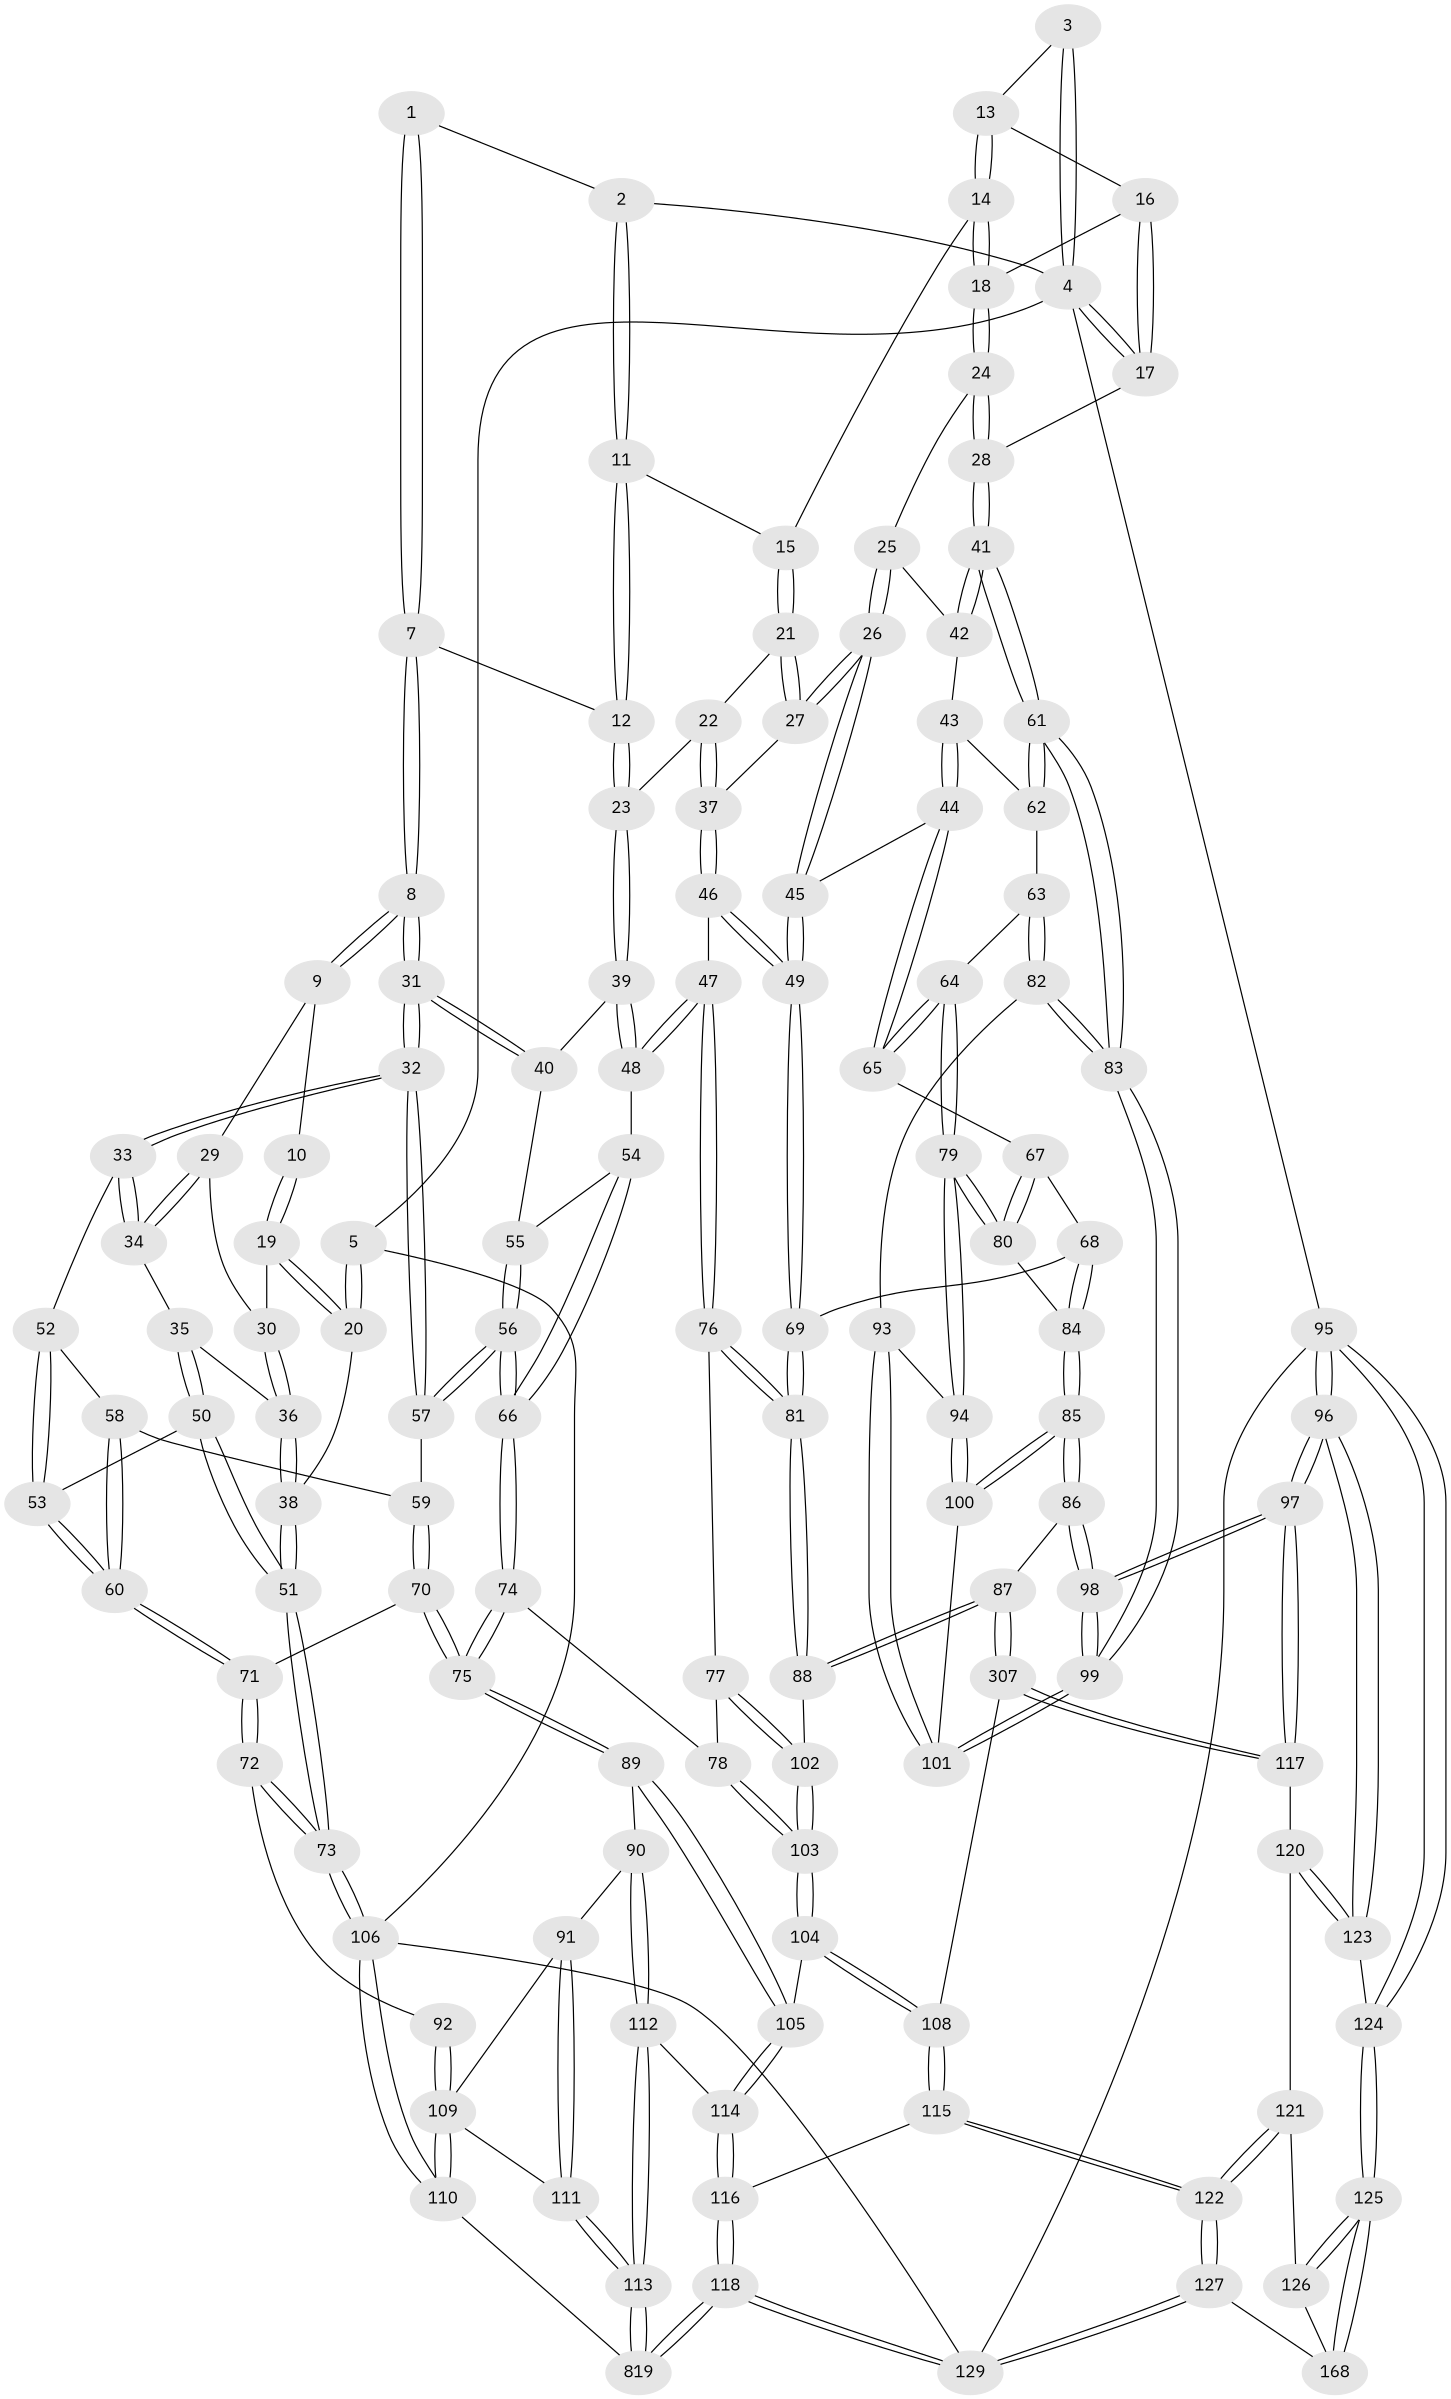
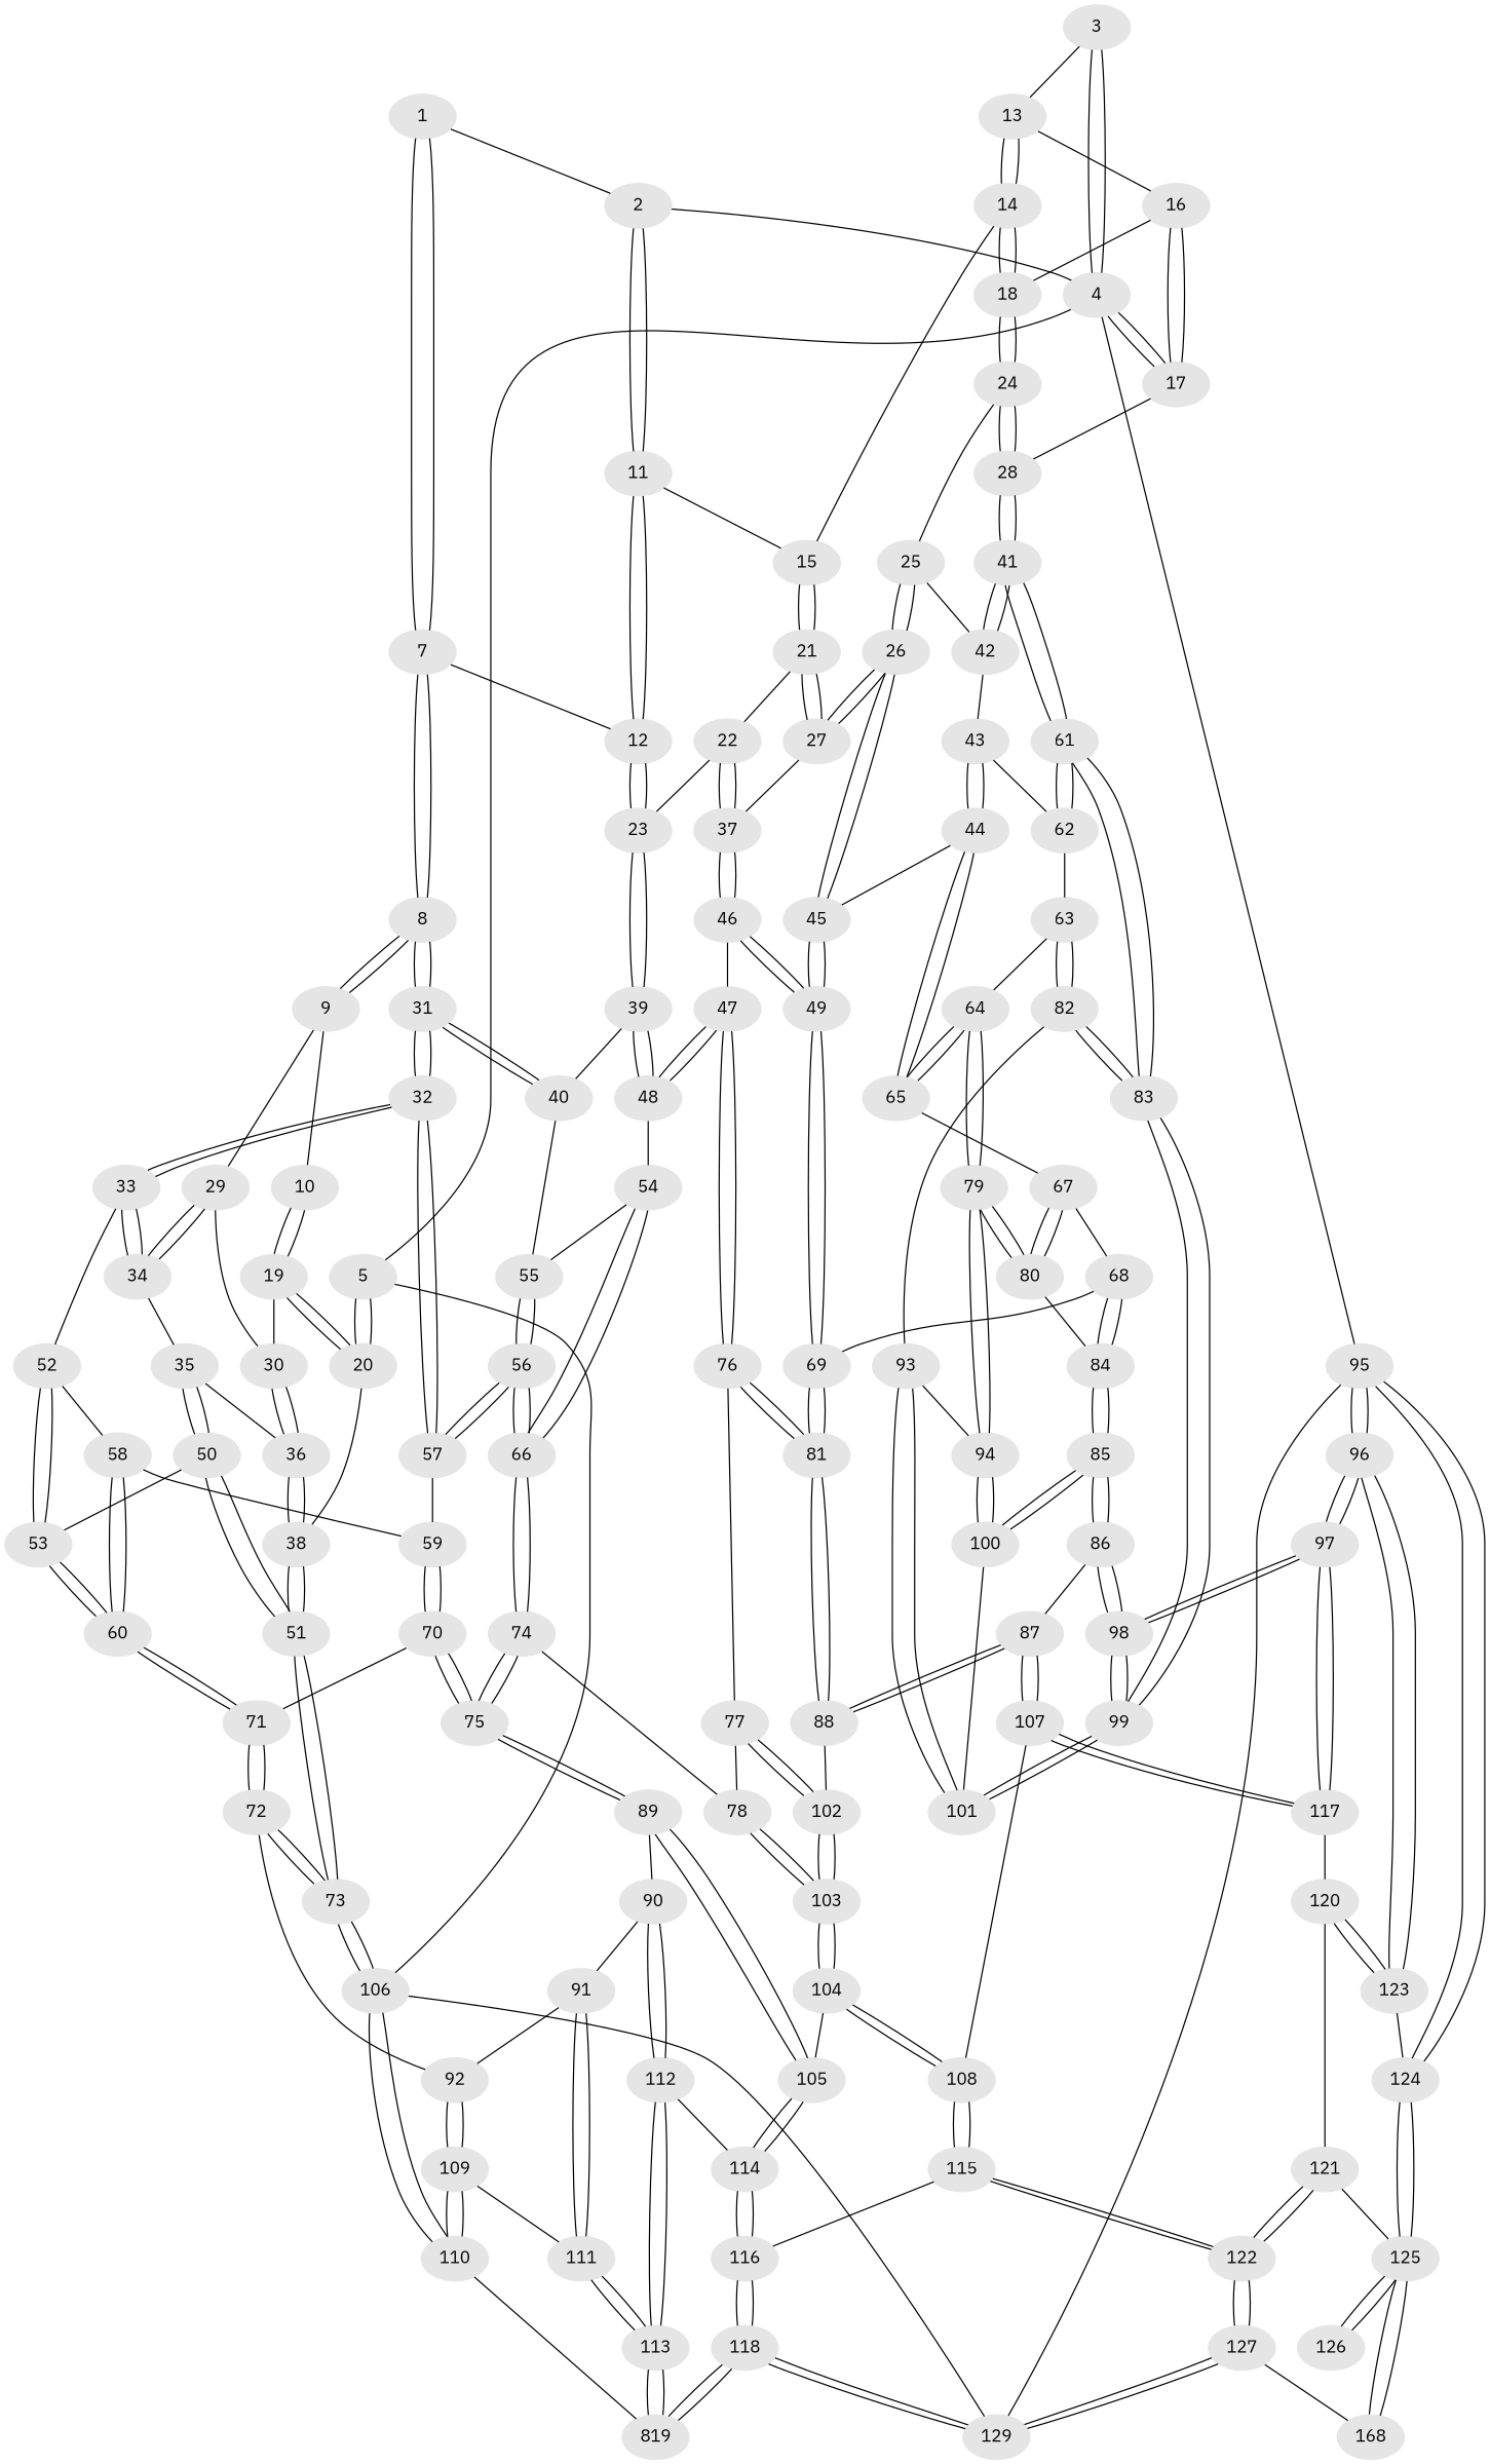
  graph {
    fontname="IBM Plex Sans"
    node [color=gray90 fontname="IBM Plex Sans" style=filled]
    edge [fontname="IBM Plex Sans"]
    1
    2
    7
    11
    4
    8
    12
    3
    13
    15
    5
    17
    95
    14
    16
    20
    106
    28
    96
    124
    129
    38
    110
    10
    19
    9
    31
    23
    29
    32
    40
    30
    34
    21
    39
    18
    24
    22
    27
    41
    25
    36
    51
    37
    46
    48
    26
    42
    45
    43
    49
    61
    35
    33
    57
    55
    52
    59
    53
    58
    50
    47
    73
    54
    56
    62
    83
    44
    65
    63
    67
    69
    76
    81
    77
    66
    60
    71
    74
    70
    75
    72
    99
    64
    82
    79
    93
    80
    94
    68
    78
    84
    85
    88
    89
    92
    109
    103
    90
    105
    102
    104
    100
    101
    86
    87
    98
-   107 [label=307]
+   107
    117
    108
    91
    112
    114
    111
    113
    97
    123
    125
    120
    115
    116
    n122 [label=819]
    122
    118
    127
    121
    126
    n128 [label=168]
    1 -- 2
    1 -- 7
    1 -- 7
    2 -- 11
    2 -- 11
    2 -- 4
    7 -- 8
    7 -- 8
    7 -- 12
    11 -- 12
    11 -- 12
    11 -- 15
    4 -- 5
    4 -- 17
    4 -- 17
    4 -- 95
    8 -- 9
    8 -- 9
    8 -- 31
    8 -- 31
    12 -- 23
    12 -- 23
    3 -- 4
    3 -- 4
    3 -- 13
    13 -- 14
    13 -- 14
    13 -- 16
    15 -- 21
    15 -- 21
    5 -- 20
    5 -- 20
    5 -- 106
    17 -- 28
    95 -- 96
    95 -- 96
    95 -- 124
    95 -- 124
    95 -- 129
    14 -- 15
    14 -- 18
    14 -- 18
    16 -- 17
    16 -- 17
    16 -- 18
    20 -- 38
    106 -- 129
    106 -- 110
    106 -- 110
    28 -- 41
    28 -- 41
    96 -- 97
    96 -- 97
    96 -- 123
    96 -- 123
    124 -- 125
    124 -- 125
    38 -- 51
    38 -- 51
    110 -- n122
    10 -- 19
    10 -- 19
    19 -- 20
    19 -- 20
    19 -- 30
    9 -- 10
    9 -- 29
    31 -- 32
    31 -- 32
    31 -- 40
    31 -- 40
    23 -- 39
    23 -- 39
    29 -- 30
    29 -- 34
    29 -- 34
    32 -- 33
    32 -- 33
    32 -- 57
    32 -- 57
    40 -- 55
    30 -- 36
    30 -- 36
    34 -- 35
    21 -- 22
    21 -- 27
    21 -- 27
    39 -- 40
    39 -- 48
    39 -- 48
    18 -- 24
    18 -- 24
    24 -- 28
    24 -- 28
    24 -- 25
    22 -- 23
    22 -- 37
    22 -- 37
    27 -- 37
    41 -- 42
    41 -- 42
    41 -- 61
    41 -- 61
    25 -- 26
    25 -- 26
    25 -- 42
    36 -- 38
    36 -- 38
    51 -- 73
    51 -- 73
    37 -- 46
    37 -- 46
    46 -- 49
    46 -- 49
    46 -- 47
    48 -- 54
    26 -- 27
    26 -- 27
    26 -- 45
    26 -- 45
    42 -- 43
    45 -- 49
    45 -- 49
    43 -- 62
    43 -- 44
    43 -- 44
    49 -- 69
    49 -- 69
    61 -- 62
    61 -- 62
    61 -- 83
    61 -- 83
    35 -- 36
    35 -- 50
    35 -- 50
    33 -- 34
    33 -- 34
    33 -- 52
    57 -- 59
    55 -- 56
    55 -- 56
    52 -- 53
    52 -- 53
    52 -- 58
    59 -- 70
    59 -- 70
    53 -- 60
    53 -- 60
    58 -- 59
    58 -- 60
    58 -- 60
    50 -- 51
    50 -- 51
    50 -- 53
    47 -- 48
    47 -- 48
    47 -- 76
    47 -- 76
    73 -- 106
    73 -- 106
    54 -- 55
    54 -- 66
    54 -- 66
    56 -- 57
    56 -- 57
    56 -- 66
    56 -- 66
    62 -- 63
    83 -- 99
    83 -- 99
    44 -- 45
    44 -- 65
    44 -- 65
    65 -- 67
    63 -- 64
    63 -- 82
    63 -- 82
    67 -- 80
    67 -- 80
    67 -- 68
    69 -- 81
    69 -- 81
    76 -- 81
    76 -- 81
    76 -- 77
    81 -- 88
    81 -- 88
    77 -- 78
    77 -- 102
    77 -- 102
    66 -- 74
    66 -- 74
    60 -- 71
    60 -- 71
    71 -- 72
    71 -- 72
    74 -- 75
    74 -- 75
    74 -- 78
    70 -- 71
    70 -- 75
    70 -- 75
    75 -- 89
    75 -- 89
    72 -- 73
    72 -- 73
    72 -- 92
    99 -- 101
    99 -- 101
    64 -- 65
    64 -- 65
    64 -- 79
    64 -- 79
    82 -- 83
    82 -- 83
    82 -- 93
    79 -- 80
    79 -- 80
    79 -- 94
    79 -- 94
    93 -- 94
    93 -- 101
    93 -- 101
    80 -- 84
    94 -- 100
    94 -- 100
    68 -- 69
    68 -- 84
    68 -- 84
    78 -- 103
    78 -- 103
    84 -- 85
    84 -- 85
    85 -- 100
    85 -- 100
    85 -- 86
    85 -- 86
    88 -- 102
    89 -- 90
    89 -- 105
    89 -- 105
    92 -- 109
    92 -- 109
    109 -- 110
    109 -- 110
    109 -- 111
    103 -- 104
    103 -- 104
    90 -- 91
    90 -- 112
    90 -- 112
    105 -- 114
    105 -- 114
    102 -- 103
    102 -- 103
    104 -- 105
    104 -- 108
    104 -- 108
    100 -- 101
    86 -- 87
    86 -- 98
    86 -- 98
    87 -- 88
    87 -- 88
    87 -- 107
    87 -- 107
    98 -- 99
    98 -- 99
    107 -- 117
    107 -- 117
    107 -- 108
    117 -- 120
    108 -- 115
    108 -- 115
-   91 -- 109
+   91 -- 92
    91 -- 111
    91 -- 111
    112 -- 114
    112 -- 113
    112 -- 113
    114 -- 116
    114 -- 116
    111 -- 113
    111 -- 113
    113 -- n122
    113 -- n122
    97 -- 98
    97 -- 98
    97 -- 117
    97 -- 117
    123 -- 124
    125 -- 126
    125 -- 126
    125 -- n128
    125 -- n128
    120 -- 123
    120 -- 123
    120 -- 121
    115 -- 116
    115 -- 122
    115 -- 122
    116 -- 118
    116 -- 118
    122 -- 127
    122 -- 127
    118 -- 129
    118 -- 129
    118 -- n122
    118 -- n122
    127 -- 129
    127 -- 129
    127 -- n128
    121 -- 122
    121 -- 122
-   121 -- 126
-   126 -- n128
+   121 -- 125
  }
